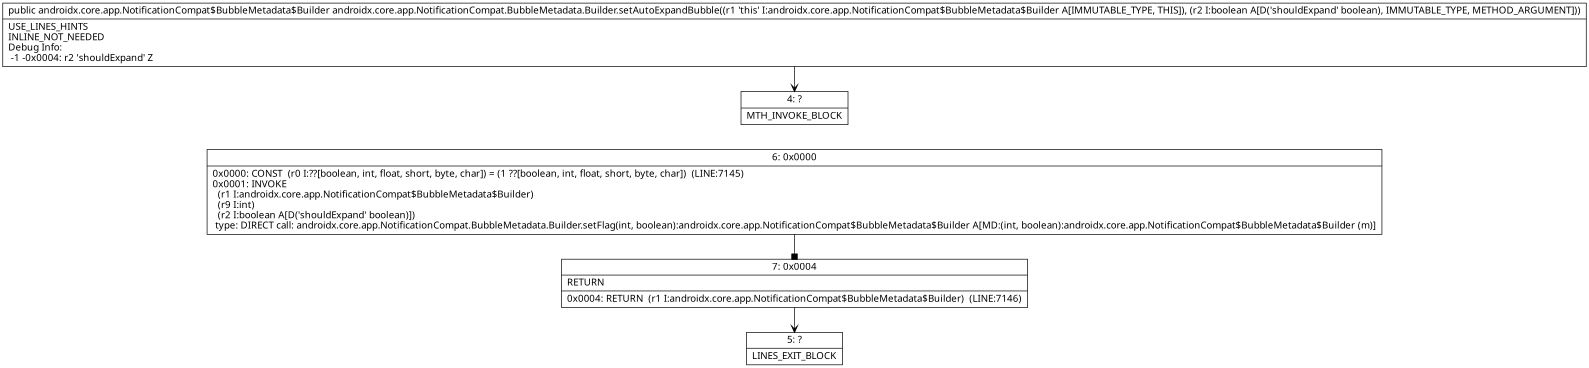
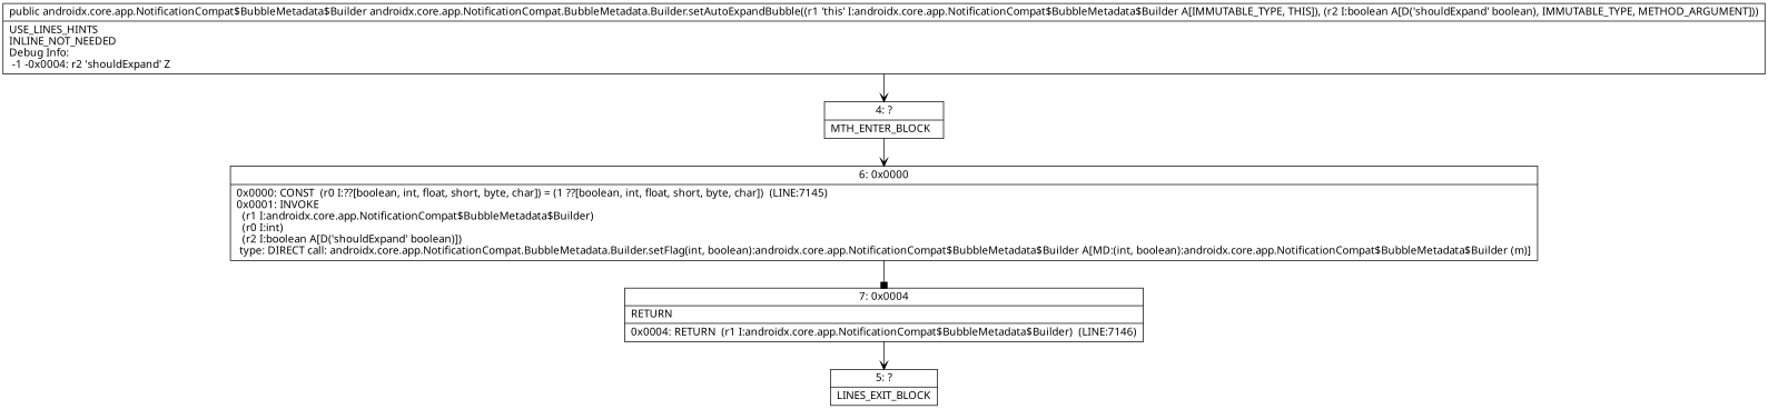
  digraph {
    fontname="Noto Sans"
    node [fontname="Noto Sans" shape=record]
    edge [arrowhead=vee fontname="Noto Sans"]
-   n1 [label="{4\:\ ?|MTH_INVOKE_BLOCK\l}"]
-   n2 [label="{6\:\ 0x0000|0x0000: CONST  (r0 I:??[boolean, int, float, short, byte, char]) = (1 ??[boolean, int, float, short, byte, char])  (LINE:7145)\l0x0001: INVOKE  \l  (r1 I:androidx.core.app.NotificationCompat$BubbleMetadata$Builder)\l  (r9 I:int)\l  (r2 I:boolean A[D('shouldExpand' boolean)])\l type: DIRECT call: androidx.core.app.NotificationCompat.BubbleMetadata.Builder.setFlag(int, boolean):androidx.core.app.NotificationCompat$BubbleMetadata$Builder A[MD:(int, boolean):androidx.core.app.NotificationCompat$BubbleMetadata$Builder (m)]\l}"]
+   n1 [label="{4\:\ ?|MTH_ENTER_BLOCK\l}"]
+   n2 [label="{6\:\ 0x0000|0x0000: CONST  (r0 I:??[boolean, int, float, short, byte, char]) = (1 ??[boolean, int, float, short, byte, char])  (LINE:7145)\l0x0001: INVOKE  \l  (r1 I:androidx.core.app.NotificationCompat$BubbleMetadata$Builder)\l  (r0 I:int)\l  (r2 I:boolean A[D('shouldExpand' boolean)])\l type: DIRECT call: androidx.core.app.NotificationCompat.BubbleMetadata.Builder.setFlag(int, boolean):androidx.core.app.NotificationCompat$BubbleMetadata$Builder A[MD:(int, boolean):androidx.core.app.NotificationCompat$BubbleMetadata$Builder (m)]\l}"]
    n3 [label="{7\:\ 0x0004|RETURN\l|0x0004: RETURN  (r1 I:androidx.core.app.NotificationCompat$BubbleMetadata$Builder)  (LINE:7146)\l}"]
    n4 [label="{5\:\ ?|LINES_EXIT_BLOCK\l}"]
    n5 [label="{public androidx.core.app.NotificationCompat$BubbleMetadata$Builder androidx.core.app.NotificationCompat.BubbleMetadata.Builder.setAutoExpandBubble((r1 'this' I:androidx.core.app.NotificationCompat$BubbleMetadata$Builder A[IMMUTABLE_TYPE, THIS]), (r2 I:boolean A[D('shouldExpand' boolean), IMMUTABLE_TYPE, METHOD_ARGUMENT]))  | USE_LINES_HINTS\lINLINE_NOT_NEEDED\lDebug Info:\l  \-1 \-0x0004: r2 'shouldExpand' Z\l}"]
+   n1 -> n2
    n2 -> n3 [arrowhead=box]
    n3 -> n4
    n5 -> n1
  }
